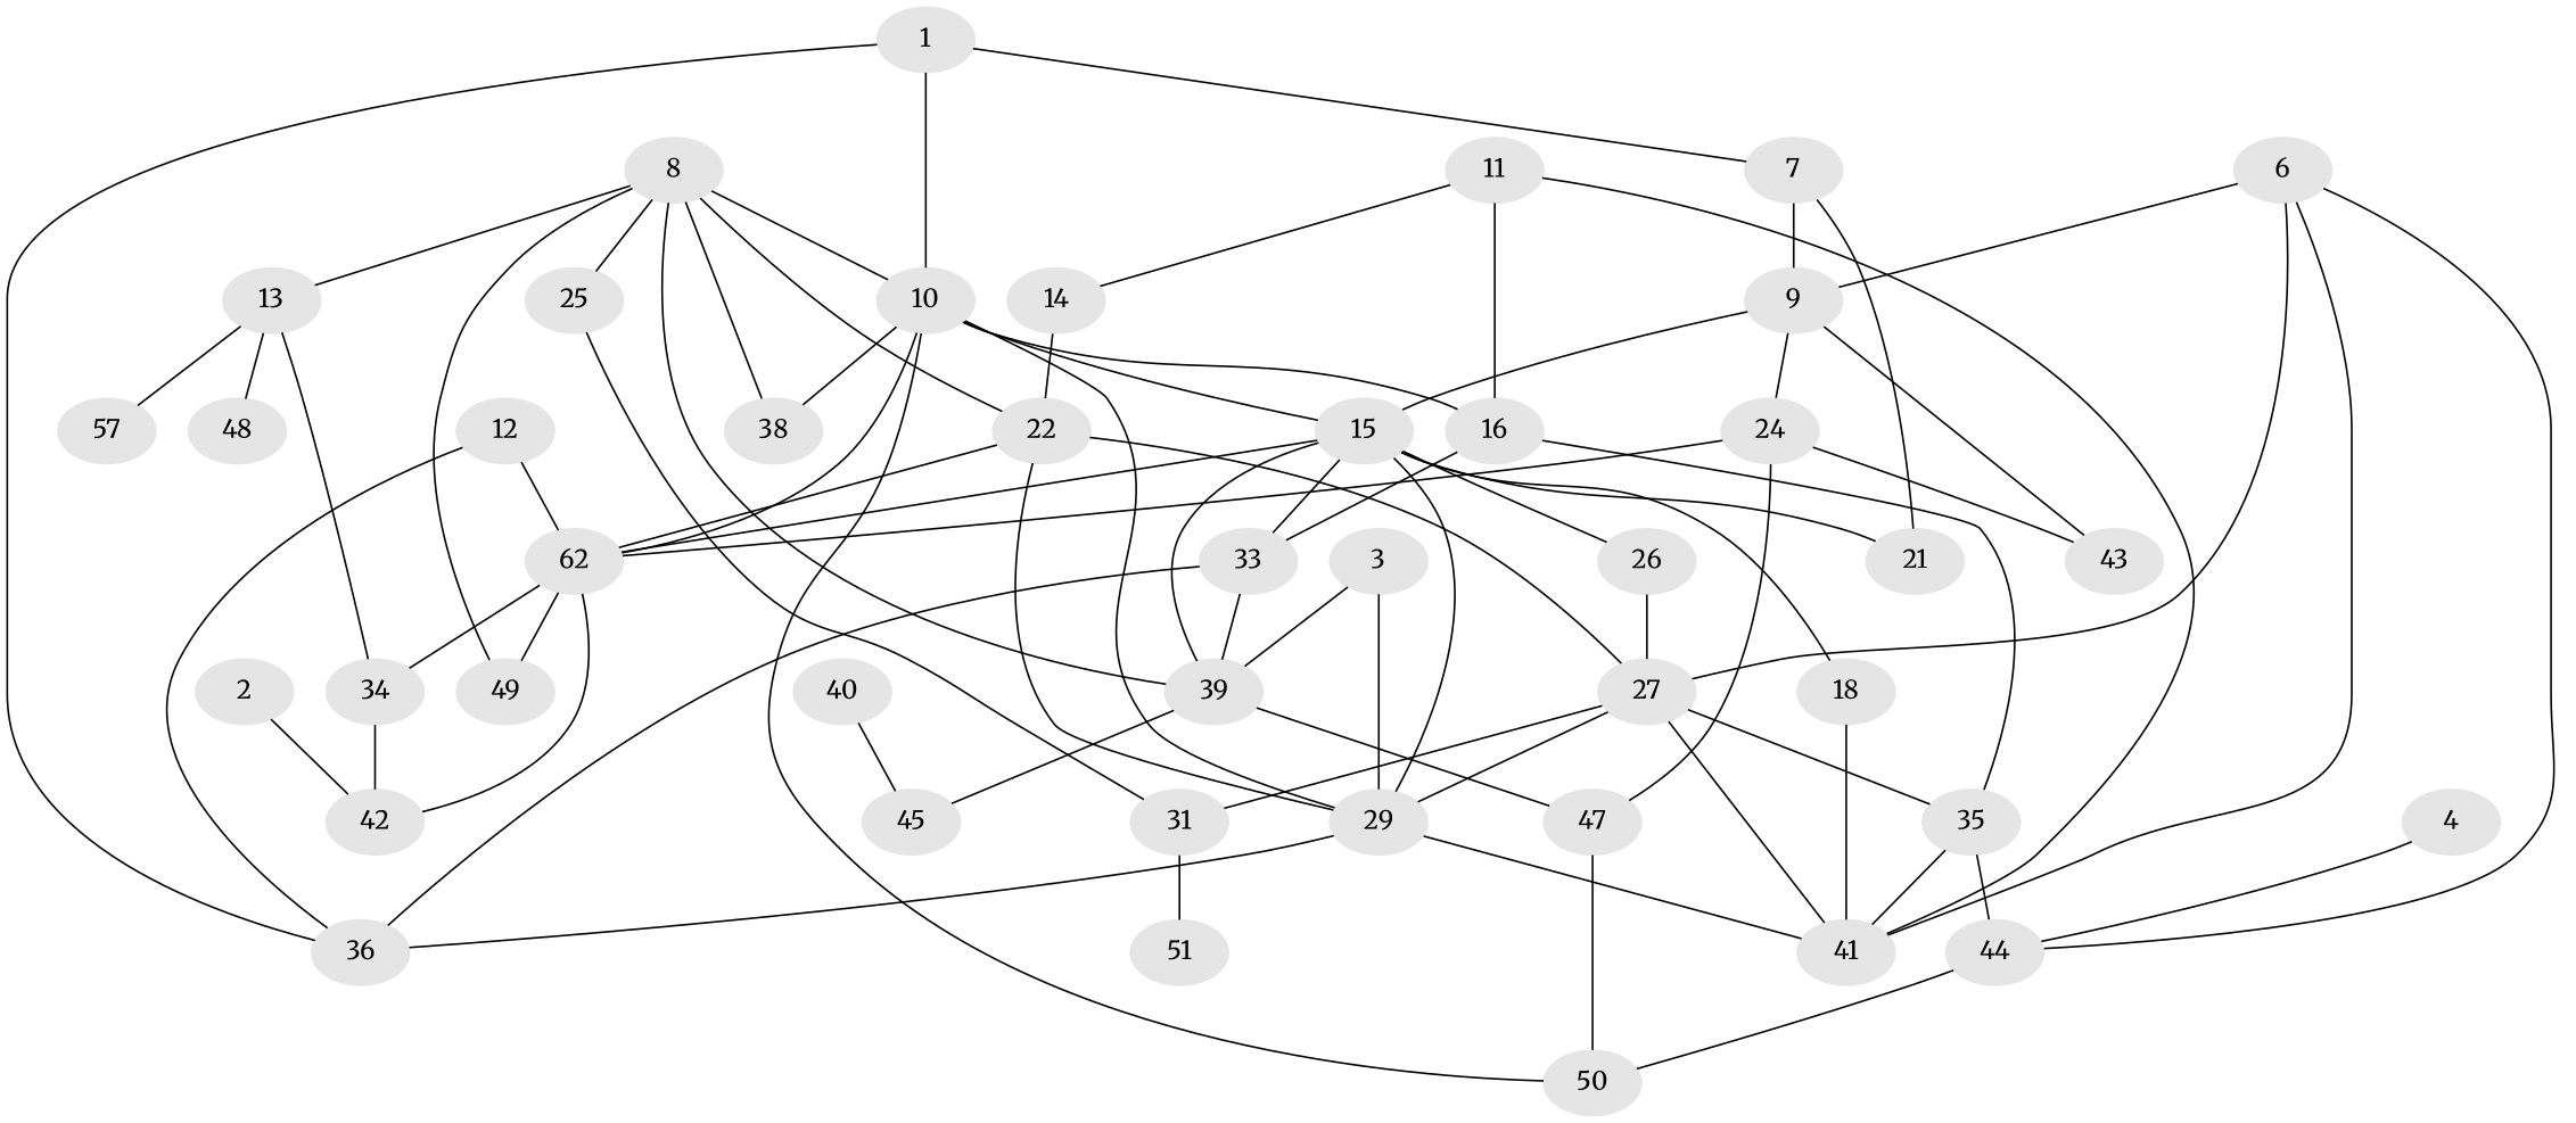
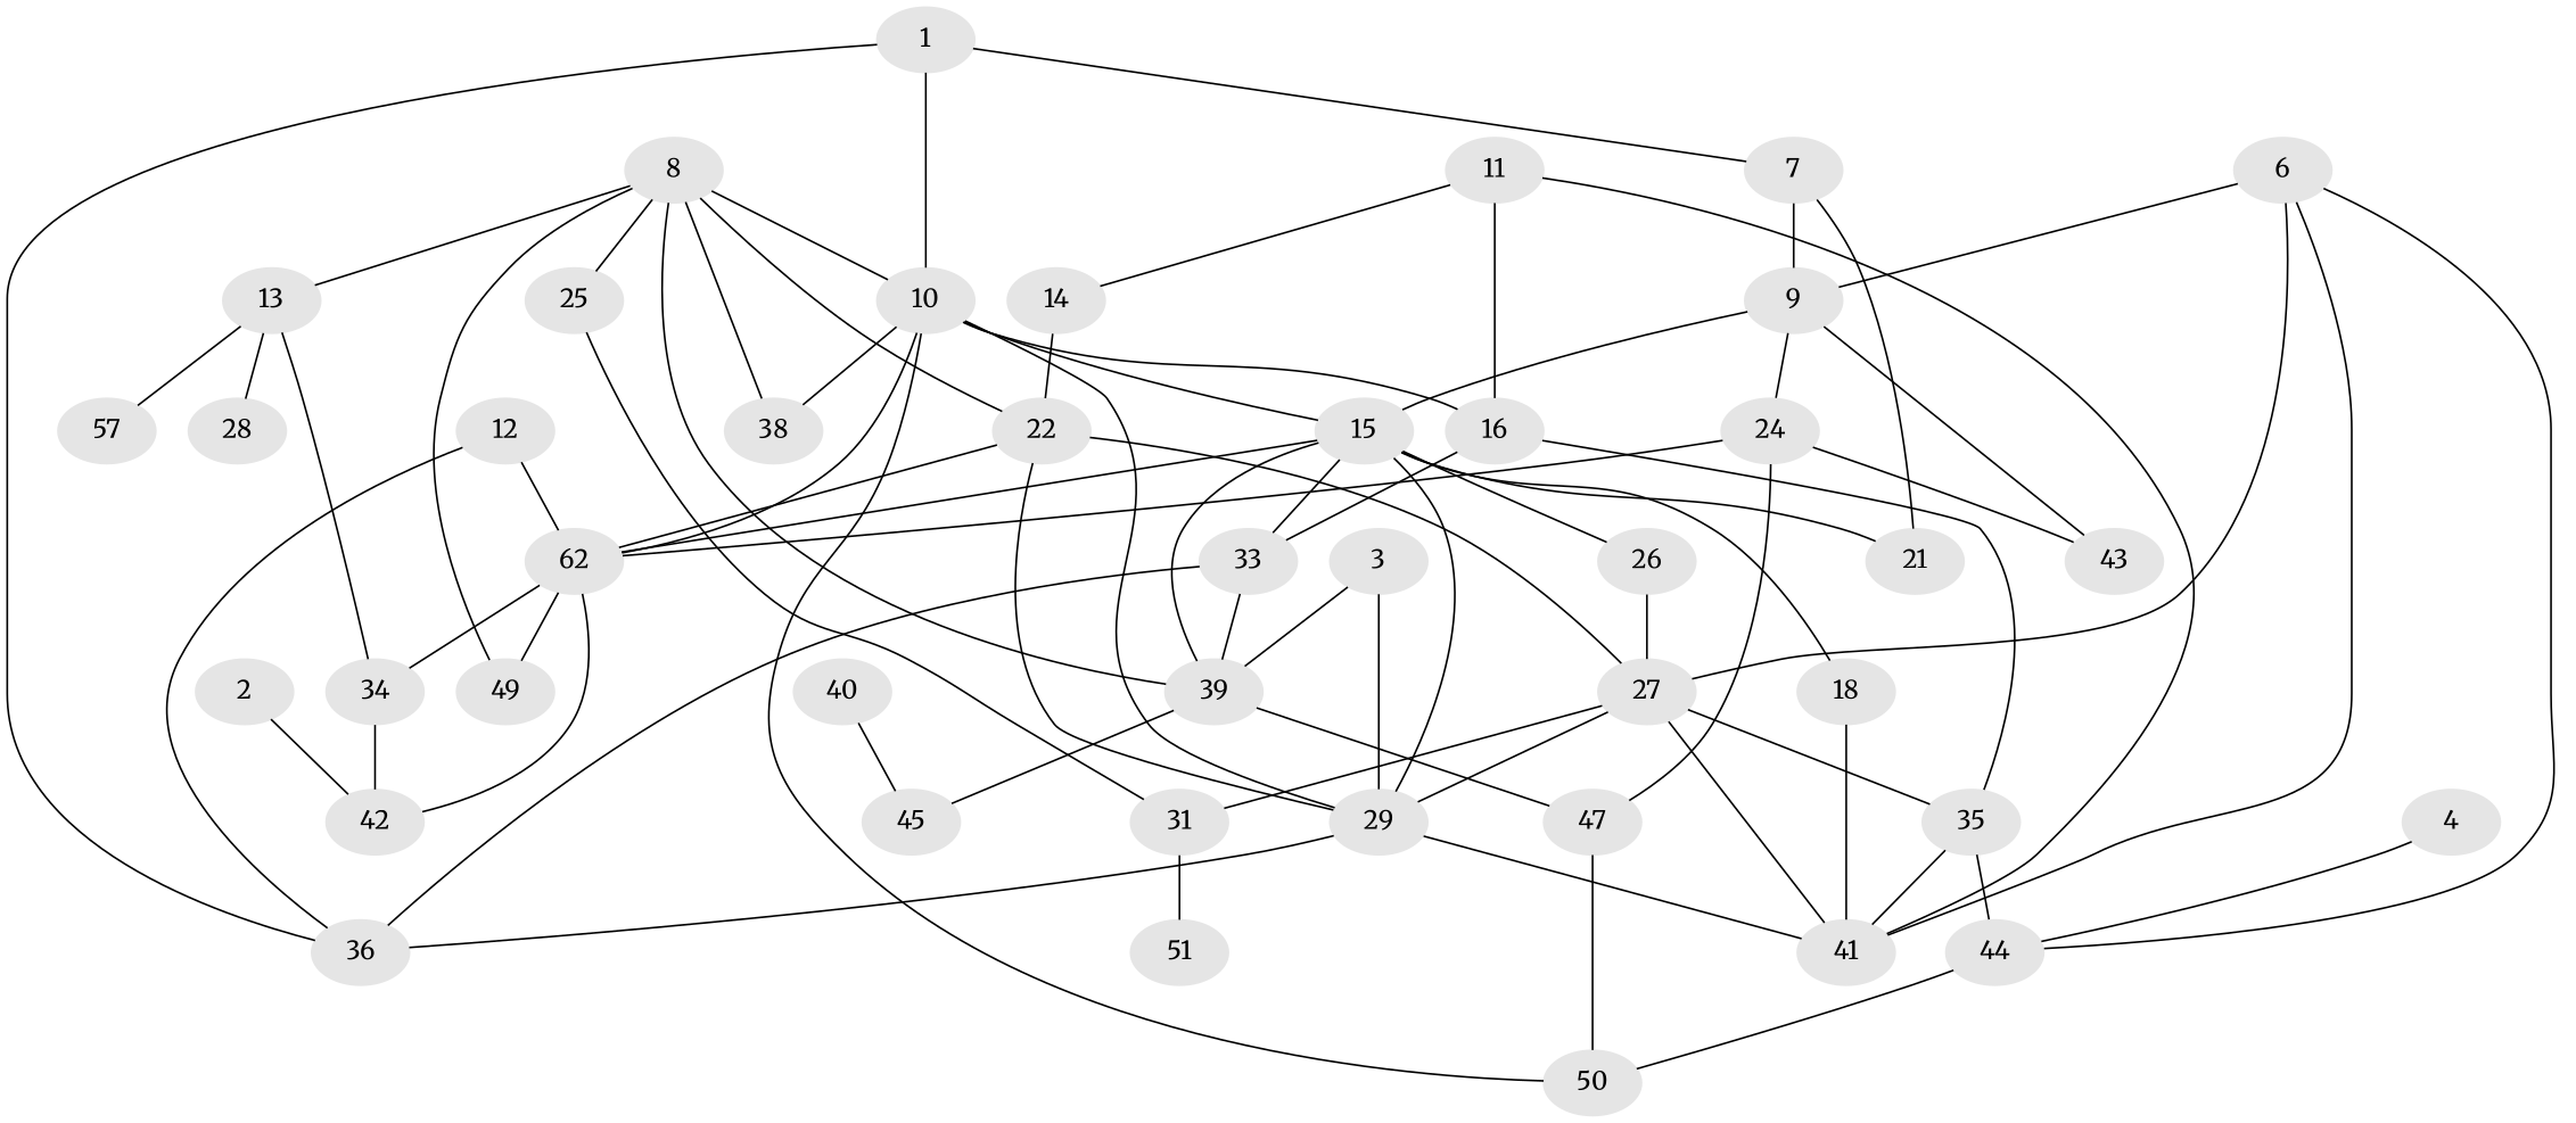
  graph {
    fontname=Merriweather
    node [color=gray90 fontname=Merriweather style=filled]
    edge [fontname=Merriweather weight=1.0]
    1
    7
    10
    36
    9
    21
    29
    38
    15
    16
    n11 [label=62]
    50
    2
    42
    3
    39
    41
    47
    45
    4
    44
    6
    27
    24
    43
    35
    31
    8
    13
    22
    25
    49
-   28 [label=48]
+   28
    34
    n35 [label=57]
    18
    26
    33
    11
    14
    12
    51
    40
    1 -- 7
    1 -- 10
    1 -- 36
    7 -- 9
    7 -- 21
    10 -- 29
    10 -- 38
    10 -- 15
    10 -- 16
    10 -- n11
    10 -- 50
    9 -- 15
    9 -- 24
    9 -- 43
    29 -- 36
    29 -- 41 [weight=2.0]
    15 -- 21
    15 -- 29
    15 -- n11
    15 -- 39
    15 -- 18
    15 -- 26
    15 -- 33
    16 -- 35
    16 -- 33
    n11 -- 42
    n11 -- 49
    n11 -- 34
    2 -- 42
    3 -- 29
    3 -- 39
    39 -- 47
    39 -- 45
    47 -- 50
    4 -- 44
    44 -- 50
    6 -- 9
    6 -- 41
    6 -- 44
    6 -- 27
    27 -- 29
    27 -- 41
    27 -- 35
    27 -- 31
    24 -- n11
    24 -- 47
    24 -- 43
    35 -- 41
    35 -- 44
    31 -- 51
    8 -- 10
    8 -- 38
    8 -- 39
    8 -- 13
    8 -- 22
    8 -- 25
    8 -- 49
    13 -- 28
    13 -- 34
    13 -- n35
    22 -- 29 [weight=2.0]
    22 -- n11
    22 -- 27
    25 -- 31
    34 -- 42
    18 -- 41
    26 -- 27 [weight=4.0]
    33 -- 36
    33 -- 39
    11 -- 16
    11 -- 41
    11 -- 14
    14 -- 22 [weight=2.0]
    12 -- 36
    12 -- n11
    40 -- 45
  }
